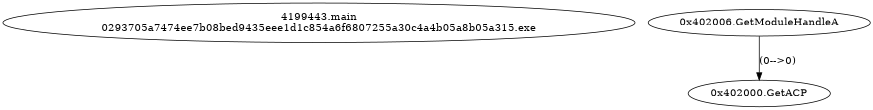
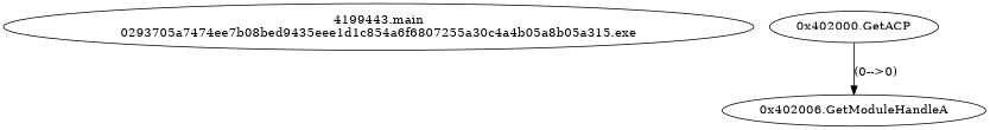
  digraph {
    n1 [label="4199443.main\n0293705a7474ee7b08bed9435eee1d1c854a6f6807255a30c4a4b05a8b05a315.exe"]
    n2 [label="0x402000.GetACP\n"]
    n3 [label="0x402006.GetModuleHandleA\n"]
-   n3 -> n2 [label="(0-->0)"]
+   n2 -> n3 [label="(0-->0)"]
  }
